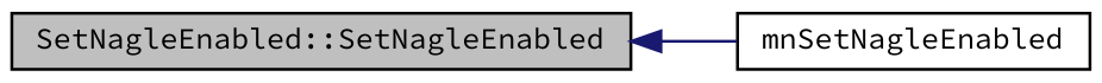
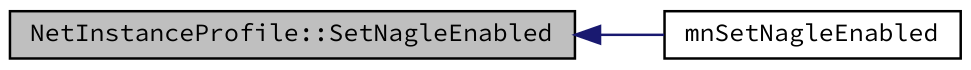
  digraph {
    rankdir=LR
    fontname="Source Code Pro"
    node [color=black fontname="Source Code Pro" fontsize=10 shape=record style=filled]
-   n1 [fillcolor=grey75 fontcolor=black height=0.2 label="SetNagleEnabled::SetNagleEnabled" width=0.4]
+   n1 [fillcolor=grey75 fontcolor=black height=0.2 label="NetInstanceProfile::SetNagleEnabled" width=0.4]
    n2 [fillcolor=white height=0.2 label=mnSetNagleEnabled width=0.4]
    n1 -> n2 [color=midnightblue dir=back fontname="Source Code Pro" fontsize=10 labelfontname=FreeSans labelfontsize=10 style=solid]
  }
